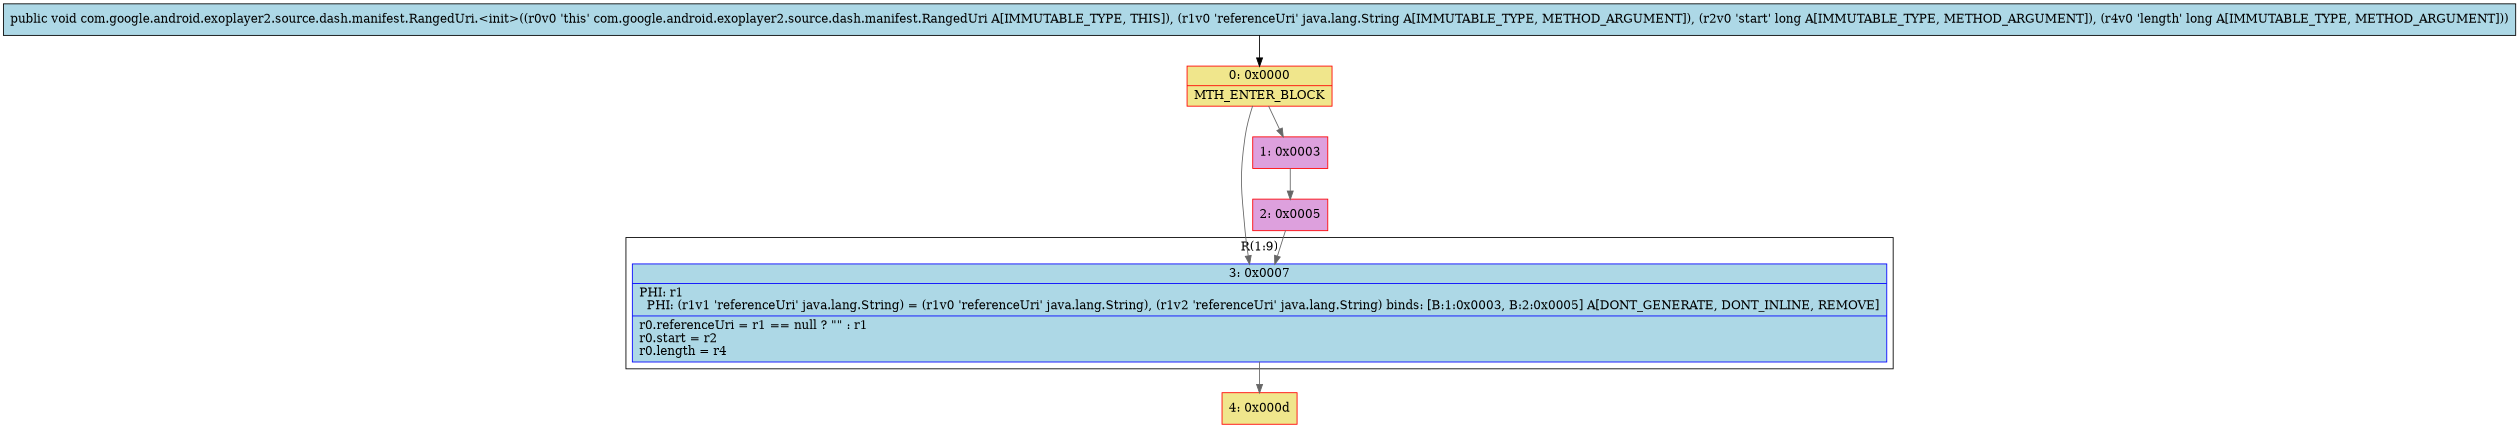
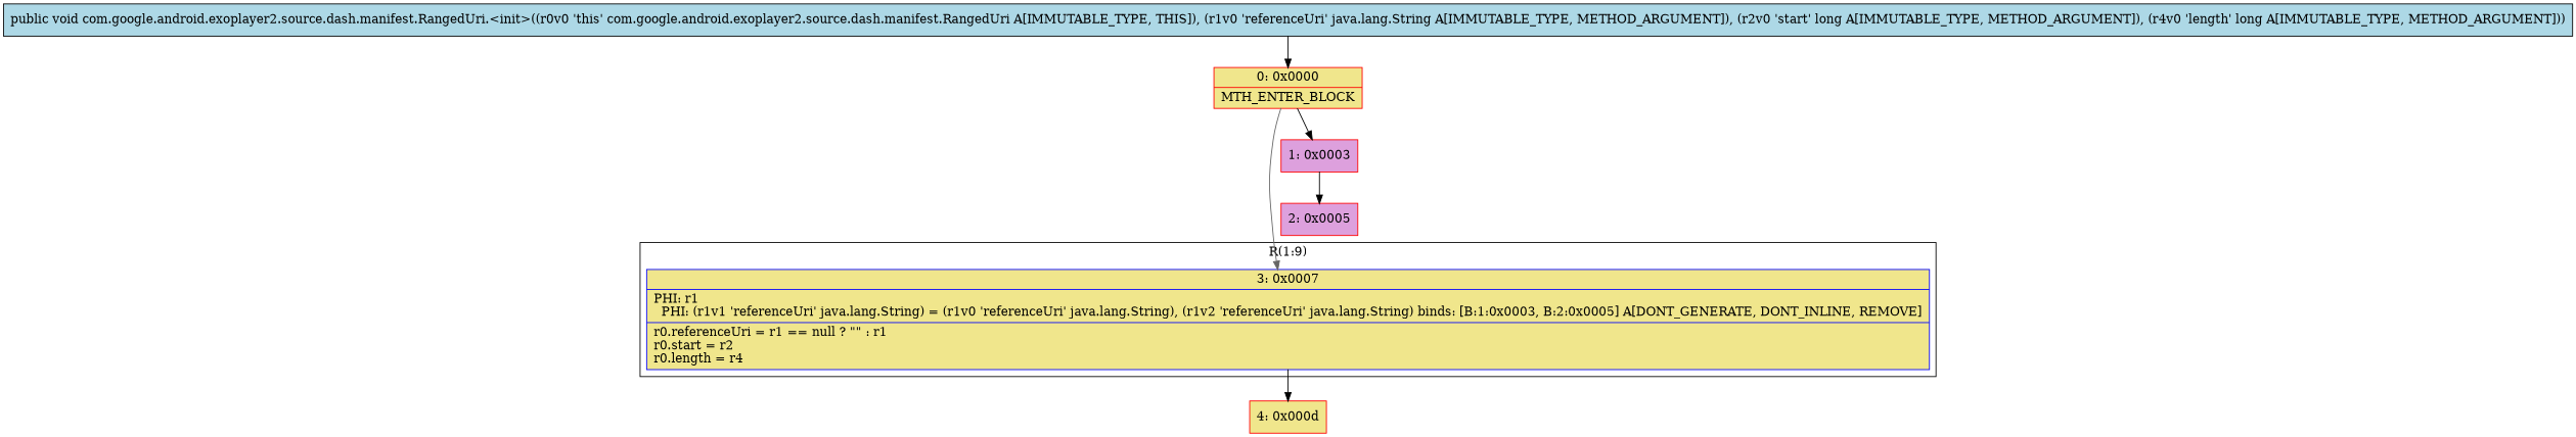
  digraph {
    node [color=red fillcolor=lightblue shape=record style=filled]
    edge [color=gray40]
-   n1 [color=blue label="{3\:\ 0x0007|PHI: r1 \l  PHI: (r1v1 'referenceUri' java.lang.String) = (r1v0 'referenceUri' java.lang.String), (r1v2 'referenceUri' java.lang.String) binds: [B:1:0x0003, B:2:0x0005] A[DONT_GENERATE, DONT_INLINE, REMOVE]\l|r0.referenceUri = r1 == null ? \"\" : r1\lr0.start = r2\lr0.length = r4\l}"]
+   n1 [color=blue fillcolor=khaki label="{3\:\ 0x0007|PHI: r1 \l  PHI: (r1v1 'referenceUri' java.lang.String) = (r1v0 'referenceUri' java.lang.String), (r1v2 'referenceUri' java.lang.String) binds: [B:1:0x0003, B:2:0x0005] A[DONT_GENERATE, DONT_INLINE, REMOVE]\l|r0.referenceUri = r1 == null ? \"\" : r1\lr0.start = r2\lr0.length = r4\l}"]
    n2 [fillcolor=khaki label="{4\:\ 0x000d}"]
    n3 [fillcolor=khaki label="{0\:\ 0x0000|MTH_ENTER_BLOCK\l}"]
    n4 [fillcolor=plum label="{1\:\ 0x0003}"]
    n5 [fillcolor=plum label="{2\:\ 0x0005}"]
    n6 [label="{public void com.google.android.exoplayer2.source.dash.manifest.RangedUri.\<init\>((r0v0 'this' com.google.android.exoplayer2.source.dash.manifest.RangedUri A[IMMUTABLE_TYPE, THIS]), (r1v0 'referenceUri' java.lang.String A[IMMUTABLE_TYPE, METHOD_ARGUMENT]), (r2v0 'start' long A[IMMUTABLE_TYPE, METHOD_ARGUMENT]), (r4v0 'length' long A[IMMUTABLE_TYPE, METHOD_ARGUMENT])) }" color=""]
    subgraph cluster_1 {
      label="R(1:9)"
      n1
    }
-   n1 -> n2
+   n1 -> n2 [color=black]
    n3 -> n1
-   n3 -> n4
-   n4 -> n5
-   n5 -> n1
+   n3 -> n4 [color=black]
+   n4 -> n5 [color=black]
    n6 -> n3 [color=black]
  }
